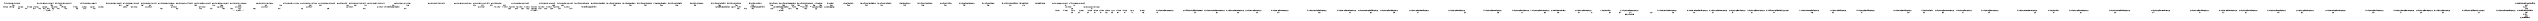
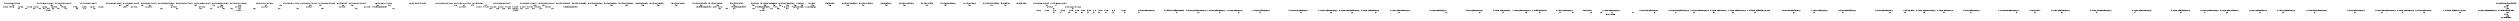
  digraph {
    node [shape=cylinder]
    n1 [label="34492: /bin/ping" shape=folder]
    n2 [label="34433: /bin/bash" shape=parallelogram]
    n3 [label="80607: /usr/bin/wget" shape=folder]
    n4 [label="80478: /bin/bash" shape=parallelogram]
    n5 [label="80659: /bin/mv" shape=parallelogram]
    n6 [label="80592: /usr/bin/wget"]
    n7 [label="97473: /usr/bin/curl"]
    n8 [label="97442: /bin/bash"]
    n9 [label="34435: /home/feishao/sysdigscripts/case2/case2.sh"]
    n10 [label="1237: /bin/bash"]
    n11 [label="80513: /usr/bin/wget"]
    n12 [label="97477: /usr/bin/curl" shape=folder]
    n13 [label="34489: /bin/ping" shape=folder]
    n14 [label="1403: /bin/ping" shape=folder]
    n15 [label="1336: /usr/bin/python3" shape=folder]
    n16 [label="1401: /bin/ping" shape=parallelogram]
    n17 [label="34487: /bin/ping" shape=parallelogram]
    n18 [label="1569: /usr/bin/wget" shape=parallelogram]
    n19 [label="1566: <NA>"]
    n20 [label="1405: /bin/ping" shape=parallelogram]
    n21 [label="80356: /bin/ls" shape=folder]
    n22 [label="80620: /usr/bin/wget" shape=parallelogram]
    n23 [label="1437: /bin/ping" shape=folder]
    n24 [label="34474: /bin/ping" shape=folder]
    n25 [label="34472: /bin/ping"]
    n26 [label="1435: /bin/ping" shape=folder]
    n27 [label="34476: /bin/ping" shape=parallelogram]
    n28 [label="34401: /bin/ls"]
    n29 [label="80597: /usr/bin/wget" shape=parallelogram]
    n30 [label="97444: /home/feishao/sysdigscripts/case4/case4.sh" shape=parallelogram]
    n31 [label="80480: /home/feishao/sysdigscripts/case3/case3.sh"]
    n32 [label="1391: /bin/ping" shape=folder]
    n33 [label="97468: /usr/bin/curl"]
    n34 [label="1393: /bin/ping" shape=folder]
    n35 [label="97418: /bin/ls" shape=parallelogram]
    n36 [label="80623: /usr/bin/wget"]
    n37 [label="97458: /usr/bin/curl" shape=folder]
    n38 [label="1661: <NA>"]
    n39 [label="34576: /usr/bin/wget"]
    n40 [label="80487: /usr/bin/wget" shape=folder]
    n41 [label="97471: /usr/bin/curl" shape=folder]
    n42 [label="34449: /bin/ping" shape=parallelogram]
    n43 [label="97475: /usr/bin/curl" shape=folder]
    n44 [label="97481: /usr/bin/curl"]
    n45 [label="34447: /bin/ping" shape=parallelogram]
    n46 [label="97447: /usr/bin/curl" shape=folder]
    n47 [label="97483: /usr/bin/wget"]
    n48 [label="45572: /usr/bin/vi" shape=parallelogram]
    n49 [label="1379: /bin/ping"]
    n50 [label="80482: /usr/bin/wget" shape=folder]
    n51 [label="1440: /bin/ping" shape=folder]
    n52 [label="1653: <NA>" shape=parallelogram]
    n53 [label="34468: /bin/ping"]
    n54 [label="34622: /bin/mv" shape=parallelogram]
    n55 [label="34466: /bin/ping" shape=folder]
    n56 [label="80615: /usr/bin/wget"]
    n57 [label="80584: /usr/bin/wget"]
    n58 [label="80527: /usr/bin/wget" shape=folder]
    n59 [label="1351: /bin/ping" shape=parallelogram]
    n60 [label="97462: /usr/bin/curl" shape=parallelogram]
    n61 [label="80621: 129.22.31.135/32:33528->54.208.248.38/32:80" shape=folder]
    n62 [label="45580: /usr/share/vim/vim74/syntax/syncolor.vim"]
    n63 [label="34578: 129.22.31.135/32:35024->162.125.3.18/32:443"]
    n64 [label="938: /usr/lib/python3.7/__pycache__/types.cpython-37.pyc" shape=parallelogram]
    n65 [label="80616: 129.22.31.135/32:43180->17.253.144.10/32:80"]
    n66 [label="80514: 129.22.31.135/32:33562->74.6.231.20/32:443"]
    n67 [label="80586: /usr/lib/ssl/certs/1001acf7.0" shape=folder]
    n68 [label="34490: 129.22.31.135/32:51336->129.22.104.25/32:53"]
    n69 [label="936: /usr/local/lib/python3.7/dist-packages/distutils-precedence.pth"]
    n70 [label="45588: /usr/share/vim/vim74/plugin/spellfile.vim" shape=folder]
    n71 [label="45587: /usr/share/vim/vim74/plugin/rrhelper.vim"]
    n72 [label="939: /usr/lib/python3.7/importlib/__pycache__/__init__.cpython-37.pyc" shape=folder]
    n73 [label="981: /usr/lib/python3.7/__pycache__/tokenize.cpython-37.pyc"]
    n74 [label="926: /usr/lib/python3.7/__pycache__/io.cpython-37.pyc"]
    n75 [label="45573: /usr/lib/x86_64-linux-gnu/libgpm.so.2" shape=folder]
    n76 [label="922: /usr/lib/python3.7/__pycache__/codecs.cpython-37.pyc" shape=parallelogram]
    n77 [label="80585: 129.22.31.135/32:37884->142.250.190.46/32:443" shape=folder]
    n78 [label="942: /usr/lib/python3.7/importlib/__pycache__/abc.cpython-37.pyc" shape=parallelogram]
    n79 [label="45592: /usr/share/vim/vim74/plugin/zipPlugin.vim"]
    n80 [label="934: /usr/lib/python3.7/__pycache__/_sitebuiltins.cpython-37.pyc"]
    n81 [label="923: /usr/lib/python3.7/encodings/__pycache__/aliases.cpython-37.pyc"]
    n82 [label="80483: 129.22.31.135/32:47736->142.250.191.238/32:80" shape=parallelogram]
    n83 [label="80338: /tmp/sh-thd-2710398384061" shape=folder]
    n84 [label="980: /usr/lib/python3.7/__pycache__/linecache.cpython-37.pyc" shape=folder]
    n85 [label="931: /usr/lib/python3.7/__pycache__/_collections_abc.cpython-37.pyc" shape=parallelogram]
    n86 [label="15: /lib/x86_64-linux-gnu/libnss_compat.so.2"]
    n87 [label="45584: /usr/share/vim/vim74/plugin/logiPat.vim"]
    n88 [label="80484: 129.22.31.135/32:46398->172.217.0.164/32:80" shape=folder]
    n89 [label="80617: 129.22.31.135/32:50138->23.219.12.208/32:443"]
    n90 [label="1578: 129.22.31.135/32:33288->162.125.6.18/32:443" shape=folder]
    n91 [label="975: /usr/lib/python3.7/__pycache__/signal.cpython-37.pyc" shape=parallelogram]
    n92 [label="45583: /usr/share/vim/vim74/plugin/gzip.vim" shape=parallelogram]
    n93 [label="944: /usr/lib/python3.7/__pycache__/contextlib.cpython-37.pyc" shape=parallelogram]
    n94 [label="80608: 129.22.31.135/32:48672->205.251.242.103/32:80"]
    n95 [label="80479: /home/feishao/sysdigscripts/case3/case3.sh" shape=folder]
    n96 [label="34619: 129.22.31.135/32:43846->162.125.6.15/32:443" shape=folder]
    n97 [label="949: /usr/lib/python3.7/__pycache__/reprlib.cpython-37.pyc" shape=folder]
    n98 [label="45579: /usr/share/vim/vim74/syntax/synload.vim"]
    n99 [label="974: /usr/lib/python3.7/__pycache__/subprocess.cpython-37.pyc" shape=folder]
    n100 [label="45590: /usr/share/vim/vim74/plugin/tohtml.vim"]
    n101 [label="45595: /usr/share/vim/vim74/syntax/sh.vim" shape=parallelogram]
    n102 [label="45575: /usr/share/vim/vimrc" shape=folder]
-   n103 [label="80587: 129.22.31.135/32:39874->142.250.190.78/32:443" shape=folder]
    n104 [label="1337: /home/feishao/sysdigscripts/case1/case1.py" shape=folder]
    n105 [label="928: /usr/lib/python3.7/__pycache__/site.cpython-37.pyc" shape=parallelogram]
    n106 [label="21: /lib/x86_64-linux-gnu/libm.so.6" shape=folder]
    n107 [label="961: /usr/lib/python3.7/__pycache__/copyreg.cpython-37.pyc" shape=parallelogram]
    n108 [label="80613: 129.22.31.135/32:57102->18.160.19.119/32:443"]
    n109 [label="45582: /usr/share/vim/vim74/plugin/getscriptPlugin.vim" shape=folder]
    n110 [label="941: /usr/lib/python3.7/importlib/__pycache__/util.cpython-37.pyc" shape=parallelogram]
    n111 [label="80522: 129.22.31.135/32:53726->74.6.231.21/32:443"]
    n112 [label="925: /usr/lib/python3.7/encodings/__pycache__/latin_1.cpython-37.pyc"]
    n113 [label="976: /usr/lib/python3.7/__pycache__/selectors.cpython-37.pyc" shape=folder]
    n114 [label="80594: 129.22.31.135/32:42568->31.13.66.35/32:443" shape=parallelogram]
    n115 [label="930: /usr/lib/python3.7/__pycache__/stat.cpython-37.pyc"]
    n116 [label="947: /usr/lib/python3.7/__pycache__/keyword.cpython-37.pyc" shape=folder]
    n117 [label="45586: /usr/share/vim/vim74/plugin/netrwPlugin.vim" shape=folder]
    n118 [label="937: /usr/local/lib/python3.7/dist-packages/matplotlib-3.4.2-py3.7-nspkg.pth"]
    n119 [label="977: /usr/lib/python3.7/collections/__pycache__/abc.cpython-37.pyc" shape=parallelogram]
    n120 [label="927: /usr/lib/python3.7/__pycache__/abc.cpython-37.pyc" shape=folder]
    n121 [label="80598: 129.22.31.135/32:60196->104.244.42.65/32:443" shape=folder]
    n122 [label="80593: 129.22.31.135/32:42566->31.13.66.35/32:443" shape=folder]
    n123 [label="979: /usr/lib/python3.7/__pycache__/traceback.cpython-37.pyc" shape=parallelogram]
    n124 [label="1111: /lib/terminfo/x/xterm" shape=folder]
    n125 [label="1438: 129.22.31.135/32:43844->129.22.104.25/32:53" shape=parallelogram]
    n126 [label="978: /usr/lib/python3.7/__pycache__/threading.cpython-37.pyc" shape=parallelogram]
    n127 [label="97513: 129.22.31.135/32:34150->162.125.6.15/32:443"]
    n128 [label="45577: /etc/papersize" shape=parallelogram]
    n129 [label="16: /lib/x86_64-linux-gnu/libnsl.so.1" shape=parallelogram]
    n130 [label="80510: 129.22.31.135/32:47500->110.242.68.66/32:80" shape=folder]
    n131 [label="919: /lib/x86_64-linux-gnu/libexpat.so.1"]
    n132 [label="45585: /usr/share/vim/vim74/plugin/matchparen.vim" shape=folder]
    n133 [label="80612: /usr/lib/ssl/certs/607986c7.0"]
    n134 [label="952: /usr/lib/python3.7/__pycache__/sitecustomize.cpython-37.pyc"]
    n135 [label="1644: 129.22.31.135/32:36352->162.125.6.15/32:443" shape=folder]
    n136 [label="929: /usr/lib/python3.7/__pycache__/os.cpython-37.pyc"]
    n137 [label="957: /usr/lib/python3.7/__pycache__/enum.cpython-37.pyc" shape=parallelogram]
    n138 [label="45578: /usr/share/vim/vim74/syntax/syntax.vim"]
    n139 [label="924: /usr/lib/python3.7/encodings/__pycache__/utf_8.cpython-37.pyc" shape=parallelogram]
    n140 [label="918: /lib/x86_64-linux-gnu/libutil.so.1"]
    n141 [label="958: /usr/lib/python3.7/__pycache__/sre_compile.cpython-37.pyc" shape=parallelogram]
    n142 [label="80566: 129.22.31.135/32:37072->103.41.167.234/32:80" shape=parallelogram]
    n143 [label="943: /usr/lib/python3.7/importlib/__pycache__/machinery.cpython-37.pyc" shape=parallelogram]
    n144 [label="960: /usr/lib/python3.7/__pycache__/sre_constants.cpython-37.pyc" shape=parallelogram]
    n145 [label="983: /usr/lib/python3.7/__pycache__/_weakrefset.cpython-37.pyc" shape=parallelogram]
    n146 [label="950: /usr/lib/python3.7/__pycache__/functools.cpython-37.pyc" shape=folder]
    n147 [label="935: /usr/lib/python3.7/__pycache__/_bootlocale.cpython-37.pyc" shape=folder]
    n148 [label="932: /usr/lib/python3.7/__pycache__/posixpath.cpython-37.pyc" shape=parallelogram]
    n149 [label="17: /lib/x86_64-linux-gnu/libnss_nis.so.2" shape=parallelogram]
    n150 [label="80624: 129.22.31.135/32:53916->162.125.6.18/32:443"]
    n151 [label="946: /usr/lib/python3.7/__pycache__/operator.cpython-37.pyc" shape=folder]
    n152 [label="45589: /usr/share/vim/vim74/plugin/tarPlugin.vim"]
    n153 [label="45576: /usr/share/vim/vim74/debian.vim" shape=parallelogram]
    n154 [label="921: /usr/lib/python3.7/encodings/__pycache__/__init__.cpython-37.pyc" shape=parallelogram]
    n155 [label="45574: /usr/lib/x86_64-linux-gnu/libpython3.5m.so.1.0"]
    n156 [label="45581: /usr/share/vim/vim74/filetype.vim" shape=parallelogram]
    n157 [label="45591: /usr/share/vim/vim74/plugin/vimballPlugin.vim"]
    n158 [label="940: /usr/lib/python3.7/__pycache__/warnings.cpython-37.pyc" shape=parallelogram]
    n159 [label="45593: /home/feishao/.viminfo" shape=folder]
    n160 [label="97488: 129.22.31.135/32:59318->162.125.6.18/32:443"]
    n161 [label="97443: /home/feishao/sysdigscripts/case4/case4.sh" shape=parallelogram]
    n162 [label="945: /usr/lib/python3.7/collections/__pycache__/__init__.cpython-37.pyc"]
    n163 [label="982: /usr/lib/python3.7/__pycache__/token.cpython-37.pyc"]
    n164 [label="956: /usr/lib/python3.7/__pycache__/re.cpython-37.pyc"]
    n165 [label="80567: 129.22.31.135/32:37454->43.152.134.28/32:443" shape=parallelogram]
    n166 [label="80646: 129.22.31.135/32:56980->162.125.6.15/32:443"]
    n167 [label="951: /usr/local/lib/python3.7/dist-packages/protobuf-3.17.2-py3.7-nspkg.pth" shape=parallelogram]
    n168 [label="80610: 129.22.31.135/32:34668->205.251.242.103/32:443" shape=parallelogram]
    n169 [label="933: /usr/lib/python3.7/__pycache__/genericpath.cpython-37.pyc" shape=folder]
    n170 [label="1318: /tmp/sh-thd-1355825458580" shape=folder]
    n171 [label="46463: /home/feishao/.viminfo.tmp" shape=parallelogram]
    n172 [label="97519: /home/feishao/sysdigscripts/case4/hide_file.txt" shape=folder]
    n173 [label="97521: /bin/mv" shape=parallelogram]
    n174 [label="97522: /home/feishao/hide_file.txt"]
    n175 [label="97516: /home/feishao/sysdigscripts/case4/sysrep_random_data?dl=0" shape=folder]
    n176 [label="97518: /bin/mv" shape=folder]
    n1 -> n2 [label=1492747]
    n3 -> n4 [label=4024272]
    n5 -> n4 [label=4048329]
    n6 -> n4 [label=4023624]
    n7 -> n8 [label=16482708]
    n9 -> n10 [label=1491360]
    n11 -> n4 [label=4015434]
    n12 -> n8 [label=16482908]
    n13 -> n2 [label=1492711]
    n14 -> n15 [label=58675]
    n16 -> n15 [label=58644]
    n17 -> n2 [label=1492679]
    n18 -> n19 [label=66396]
    n19 -> n15 [label=66392]
    n20 -> n15 [label=58706]
    n21 -> n10 [label=4006450]
    n22 -> n4 [label=4024734]
    n23 -> n15 [label=60621]
    n24 -> n2 [label=1492467]
    n25 -> n2 [label=1492436]
    n26 -> n15 [label=60588]
    n27 -> n2 [label=1492499]
    n28 -> n10 [label=1490162]
    n29 -> n4 [label=4023934]
    n30 -> n10 [label=16480431]
    n31 -> n10 [label=4013041]
    n32 -> n15 [label=58453]
    n33 -> n8 [label=16482591]
    n34 -> n15 [label=58507]
    n35 -> n10 [label=16475443]
    n36 -> n4 [label=4024806]
    n37 -> n8 [label=16481567]
    n38 -> n15 [label=70327]
    n39 -> n2 [label=1496864]
    n40 -> n4 [label=4013175]
    n41 -> n8 [label=16482651]
    n42 -> n2 [label=1491403]
    n43 -> n8 [label=16482768]
    n44 -> n8 [label=16483041]
    n45 -> n2 [label=1491372]
    n46 -> n8 [label=16480445]
    n47 -> n8 [label=16483109]
    n48 -> n10 [label=1998563]
    n49 -> n15 [label=57476]
    n50 -> n4 [label=4013053]
    n51 -> n15 [label=60658]
    n52 -> n15 [label=70310]
    n53 -> n2 [label=1492348]
    n54 -> n2 [label=1519761]
    n55 -> n2 [label=1492312]
    n56 -> n4 [label=4024514]
    n57 -> n4 [label=4021613]
    n58 -> n4 [label=4018299]
    n59 -> n15 [label=56454]
    n60 -> n8 [label=16482444]
    n61 -> n22 [label=4024793]
    n62 -> n48 [label=1998592]
    n63 -> n39 [label=1496928]
    n64 -> n15 [label=56376]
    n65 -> n56 [label=4024568]
    n66 -> n11 [label=4015504]
    n67 -> n57 [label=4021687]
    n68 -> n13 [label=1492736]
    n69 -> n15 [label=56373]
    n70 -> n48 [label=1998646]
    n71 -> n48 [label=1998645]
    n72 -> n15 [label=56378]
    n73 -> n15 [label=56430]
    n74 -> n15 [label=56353]
    n75 -> n48 [label=1998568]
    n76 -> n15 [label=56345]
    n77 -> n57 [label=4021682]
    n78 -> n15 [label=56384]
    n79 -> n48 [label=1998660]
    n80 -> n15 [label=56369]
    n81 -> n15 [label=56347]
    n82 -> n50 [label=4013109]
    n83 -> n10 [label=4005423]
    n84 -> n15 [label=56428]
    n85 -> n15 [label=56363]
    n86 -> n48 [label=1998675]
    n87 -> n48 [label=1998631]
    n88 -> n50 [label=4013136]
    n89 -> n56 [label=4024603]
    n90 -> n18 [label=66457]
    n91 -> n15 [label=56416]
    n92 -> n48 [label=1998628]
    n93 -> n15 [label=56388]
    n94 -> n3 [label=4024328]
    n95 -> n4 [label=4024803]
    n96 -> n39 [label=1499204]
    n97 -> n15 [label=56398]
    n98 -> n48 [label=1998591]
    n99 -> n15 [label=56412]
    n100 -> n48 [label=1998652]
    n101 -> n48 [label=1998689]
    n102 -> n48 [label=1998584]
-   n103 -> n57 [label=4021731]
    n104 -> n15 [label=56407]
    n105 -> n15 [label=56357]
    n106 -> n15 [label=56340]
    n107 -> n15 [label=56440]
    n108 -> n3 [label=4024477]
    n109 -> n48 [label=1998625]
    n110 -> n15 [label=56382]
    n111 -> n11 [label=4015776]
    n112 -> n15 [label=56351]
    n113 -> n15 [label=56420]
    n114 -> n6 [label=4023733]
    n115 -> n15 [label=56361]
    n116 -> n15 [label=56394]
    n117 -> n48 [label=1998640]
    n118 -> n15 [label=56375]
    n119 -> n15 [label=56422]
    n120 -> n15 [label=56355]
    n121 -> n29 [label=4023996]
    n122 -> n6 [label=4023689]
    n123 -> n15 [label=56426]
    n124 -> n48 [label=1998582]
    n125 -> n23 [label=60647]
    n126 -> n15 [label=56424]
    n127 -> n47 [label=16486948]
    n128 -> n48 [label=1998586]
    n129 -> n48 [label=1998676]
    n130 -> n40 [label=4015405]
    n131 -> n15 [label=56338]
    n132 -> n48 [label=1998636]
    n133 -> n3 [label=4024435]
    n134 -> n15 [label=56405]
    n135 -> n18 [label=70175]
    n136 -> n15 [label=56359]
    n137 -> n15 [label=56418]
    n138 -> n48 [label=1998590]
    n139 -> n15 [label=56349]
    n140 -> n15 [label=56337]
    n141 -> n15 [label=56434]
    n142 -> n58 [label=4020487]
    n143 -> n15 [label=56386]
    n144 -> n15 [label=56438]
    n145 -> n15 [label=56444]
    n146 -> n15 [label=56400]
    n147 -> n15 [label=56371]
    n148 -> n15 [label=56365]
    n149 -> n48 [label=1998677]
    n150 -> n36 [label=4024870]
    n151 -> n15 [label=56392]
    n152 -> n48 [label=1998649]
    n153 -> n48 [label=1998585]
    n154 -> n15 [label=56343]
    n155 -> n48 [label=1998570]
    n156 -> n48 [label=1998597]
    n157 -> n48 [label=1998657]
    n158 -> n15 [label=56380]
    n159 -> n48 [label=2041030]
    n160 -> n47 [label=16483175]
    n161 -> n8 [label=16480441]
    n162 -> n15 [label=56390]
    n163 -> n15 [label=56442]
    n164 -> n15 [label=56432]
    n165 -> n58 [label=4020530]
    n166 -> n36 [label=4026966]
    n167 -> n15 [label=56403]
    n168 -> n3 [label=4024354]
    n169 -> n15 [label=56367]
    n170 -> n10 [label=56163]
    n171 -> n48 [label=2041037]
    n172 -> n173 [label=16508514]
    n173 -> n174 [label=16508515]
    n175 -> n176 [label=16508497]
    n176 -> n172 [label=16508498]
  }
